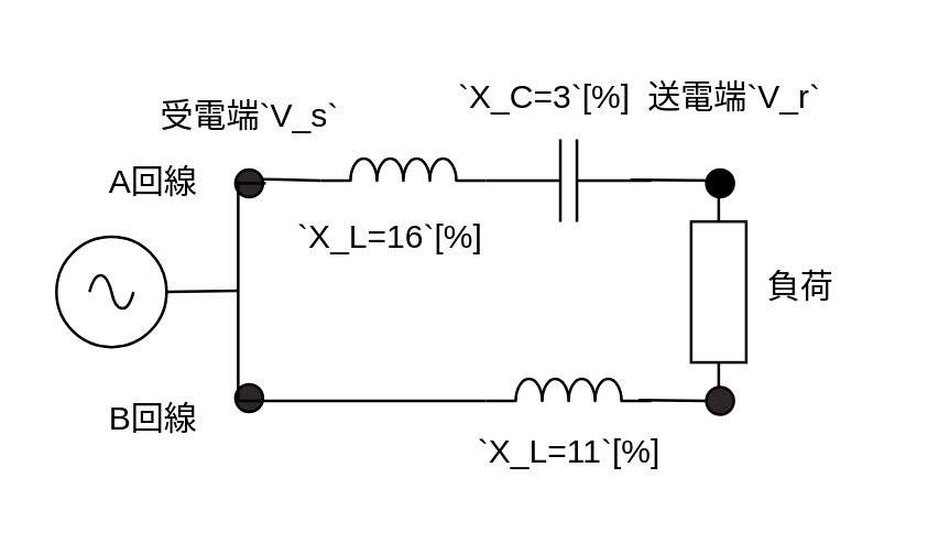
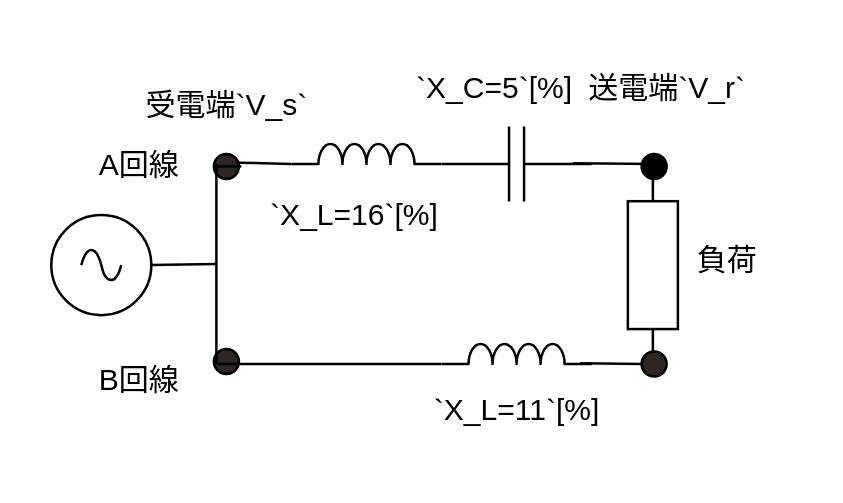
  <mxCell id="0" />
  <mxCell id="1" parent="0" />
  <mxCell id="2" value="" style="endArrow=none;html=1;strokeWidth=1;startArrow=none;" parent="1" edge="1"><mxGeometry width="100" relative="1" as="geometry"><mxPoint x="89" y="70" as="sourcePoint" /><mxPoint x="86" y="65" as="targetPoint" /></mxGeometry></mxCell>
  <mxCell id="3" value="" style="ellipse;whiteSpace=wrap;html=1;aspect=fixed;fillColor=#2c2626;" parent="1" vertex="1"><mxGeometry x="85" y="61" width="10" height="10" as="geometry" /></mxCell>
  <mxCell id="4" value="" style="ellipse;whiteSpace=wrap;html=1;aspect=fixed;fillColor=#000000;" parent="1" vertex="1"><mxGeometry x="256" y="61" width="10" height="10" as="geometry" /></mxCell>
  <mxCell id="5" value="" style="endArrow=none;html=1;strokeWidth=1;startArrow=none;" parent="1" edge="1"><mxGeometry width="100" relative="1" as="geometry"><mxPoint x="228.5" y="64.718" as="sourcePoint" /><mxPoint x="262" y="65" as="targetPoint" /></mxGeometry></mxCell>
  <mxCell id="6" value="負荷" style="text;html=1;align=center;verticalAlign=middle;resizable=0;points=[];autosize=1;strokeColor=none;fillColor=none;" parent="1" vertex="1"><mxGeometry x="265" y="89" width="50" height="30" as="geometry" /></mxCell>
  <mxCell id="7" value="A回線" style="text;html=1;align=center;verticalAlign=middle;resizable=0;points=[];autosize=1;strokeColor=none;fillColor=none;" parent="1" vertex="1"><mxGeometry x="25" y="51" width="60" height="30" as="geometry" /></mxCell>
  <mxCell id="8" value="" style="endArrow=none;html=1;strokeWidth=1;startArrow=none;" parent="1" edge="1"><mxGeometry width="100" relative="1" as="geometry"><mxPoint x="96" y="66" as="sourcePoint" /><mxPoint x="86" y="66" as="targetPoint" /></mxGeometry></mxCell>
  <mxCell id="9" value="" style="endArrow=none;html=1;strokeWidth=1;exitX=1;exitY=0.5;exitDx=0;exitDy=0;exitPerimeter=0;" parent="1" edge="1" source="26"><mxGeometry width="100" relative="1" as="geometry"><mxPoint x="-54" y="65" as="sourcePoint" /><mxPoint x="86" y="105" as="targetPoint" /></mxGeometry></mxCell>
  <mxCell id="10" value="" style="endArrow=none;html=1;strokeWidth=1;entryX=0;entryY=1;entryDx=0;entryDy=0;entryPerimeter=0;" parent="1" target="18" edge="1"><mxGeometry width="100" relative="1" as="geometry"><mxPoint x="95" y="64.5" as="sourcePoint" /><mxPoint x="111.5" y="64.324" as="targetPoint" /></mxGeometry></mxCell>
  <mxCell id="11" value="" style="pointerEvents=1;verticalLabelPosition=bottom;shadow=0;dashed=0;align=center;html=1;verticalAlign=top;shape=mxgraph.electrical.resistors.resistor_1;rotation=90;" parent="1" vertex="1"><mxGeometry x="220.57" y="95.44" width="79.87" height="20" as="geometry" /></mxCell>
  <mxCell id="12" style="edgeStyle=none;html=1;exitX=1;exitY=0.5;exitDx=0;exitDy=0;exitPerimeter=0;strokeColor=none;" parent="1" edge="1"><mxGeometry relative="1" as="geometry"><mxPoint x="252" y="145" as="targetPoint" /><mxPoint x="232" y="145" as="sourcePoint" /></mxGeometry></mxCell>
  <mxCell id="13" value="" style="endArrow=none;html=1;strokeWidth=1;startArrow=none;" parent="1" edge="1" source="22"><mxGeometry width="100" relative="1" as="geometry"><mxPoint x="231.5" y="144.718" as="sourcePoint" /><mxPoint x="262" y="145" as="targetPoint" /></mxGeometry></mxCell>
  <mxCell id="14" value="" style="ellipse;whiteSpace=wrap;html=1;aspect=fixed;fillColor=#2c2626;" parent="1" vertex="1"><mxGeometry x="85" y="139" width="10" height="10" as="geometry" /></mxCell>
  <mxCell id="15" value="" style="endArrow=none;html=1;strokeWidth=1;startArrow=none;entryX=0;entryY=1;entryDx=0;entryDy=0;entryPerimeter=0;" parent="1" edge="1" target="19"><mxGeometry width="100" relative="1" as="geometry"><mxPoint x="86" y="145" as="sourcePoint" /><mxPoint x="113" y="145" as="targetPoint" /><Array as="points"><mxPoint x="126" y="145" /></Array></mxGeometry></mxCell>
  <mxCell id="16" value="" style="endArrow=none;html=1;strokeWidth=1;" parent="1" edge="1"><mxGeometry width="100" relative="1" as="geometry"><mxPoint x="86" y="145" as="sourcePoint" /><mxPoint x="86" y="65" as="targetPoint" /></mxGeometry></mxCell>
  <mxCell id="17" value="受電端`V_s`" style="text;html=1;align=center;verticalAlign=middle;resizable=0;points=[];autosize=1;strokeColor=none;fillColor=none;" parent="1" vertex="1"><mxGeometry x="45" y="27" width="90" height="30" as="geometry" /></mxCell>
  <mxCell id="18" value="" style="pointerEvents=1;verticalLabelPosition=bottom;shadow=0;dashed=0;align=center;html=1;verticalAlign=top;shape=mxgraph.electrical.inductors.inductor_3;strokeWidth=1;fillColor=#2c2626;" parent="1" vertex="1"><mxGeometry x="116" y="57" width="60" height="8" as="geometry" /></mxCell>
  <mxCell id="19" value="" style="pointerEvents=1;verticalLabelPosition=bottom;shadow=0;dashed=0;align=center;html=1;verticalAlign=top;shape=mxgraph.electrical.inductors.inductor_3;strokeWidth=1;fillColor=#2c2626;" parent="1" vertex="1"><mxGeometry x="176" y="137" width="60" height="8" as="geometry" /></mxCell>
  <mxCell id="20" value="`X_L=16`[%]" style="text;html=1;align=center;verticalAlign=middle;resizable=0;points=[];autosize=1;strokeColor=none;fillColor=none;" parent="1" vertex="1"><mxGeometry x="96" y="71" width="90" height="30" as="geometry" /></mxCell>
  <mxCell id="21" value="" style="endArrow=none;html=1;strokeWidth=1;startArrow=none;" edge="1" parent="1" target="22"><mxGeometry width="100" relative="1" as="geometry"><mxPoint x="231.5" y="144.718" as="sourcePoint" /><mxPoint x="262" y="145" as="targetPoint" /></mxGeometry></mxCell>
  <mxCell id="22" value="" style="ellipse;whiteSpace=wrap;html=1;aspect=fixed;fillColor=#2c2626;" vertex="1" parent="1"><mxGeometry x="256" y="140" width="10" height="10" as="geometry" /></mxCell>
  <mxCell id="23" value="" style="pointerEvents=1;verticalLabelPosition=bottom;shadow=0;dashed=0;align=center;html=1;verticalAlign=top;shape=mxgraph.electrical.capacitors.capacitor_1;" vertex="1" parent="1"><mxGeometry x="176" y="50" width="60" height="30" as="geometry" /></mxCell>
  <mxCell id="24" value="送電端`V_r`" style="text;html=1;align=center;verticalAlign=middle;resizable=0;points=[];autosize=1;strokeColor=none;fillColor=none;" vertex="1" parent="1"><mxGeometry x="220.57" y="20" width="90" height="30" as="geometry" /></mxCell>
- <mxCell id="25" value="`X_C=3`[%]" style="text;html=1;align=center;verticalAlign=middle;resizable=0;points=[];autosize=1;strokeColor=none;fillColor=none;" vertex="1" parent="1"><mxGeometry x="152" y="20" width="90" height="30" as="geometry" /></mxCell>
+ <mxCell id="25" value="`X_C=5`[%]" style="text;html=1;align=center;verticalAlign=middle;resizable=0;points=[];autosize=1;strokeColor=none;fillColor=none;" vertex="1" parent="1"><mxGeometry x="152" y="20" width="90" height="30" as="geometry" /></mxCell>
  <mxCell id="26" value="" style="pointerEvents=1;verticalLabelPosition=bottom;shadow=0;dashed=0;align=center;html=1;verticalAlign=top;shape=mxgraph.electrical.signal_sources.source;aspect=fixed;points=[[0.5,0,0],[1,0.5,0],[0.5,1,0],[0,0.5,0]];elSignalType=ac;" vertex="1" parent="1"><mxGeometry x="20" y="85.44" width="40" height="40" as="geometry" /></mxCell>
  <mxCell id="27" value="B回線" style="text;html=1;align=center;verticalAlign=middle;resizable=0;points=[];autosize=1;strokeColor=none;fillColor=none;" vertex="1" parent="1"><mxGeometry x="25" y="137" width="60" height="30" as="geometry" /></mxCell>
  <mxCell id="28" value="`X_L=11`[%]" style="text;html=1;align=center;verticalAlign=middle;resizable=0;points=[];autosize=1;strokeColor=none;fillColor=none;" vertex="1" parent="1"><mxGeometry x="161" y="149" width="90" height="30" as="geometry" /></mxCell>
